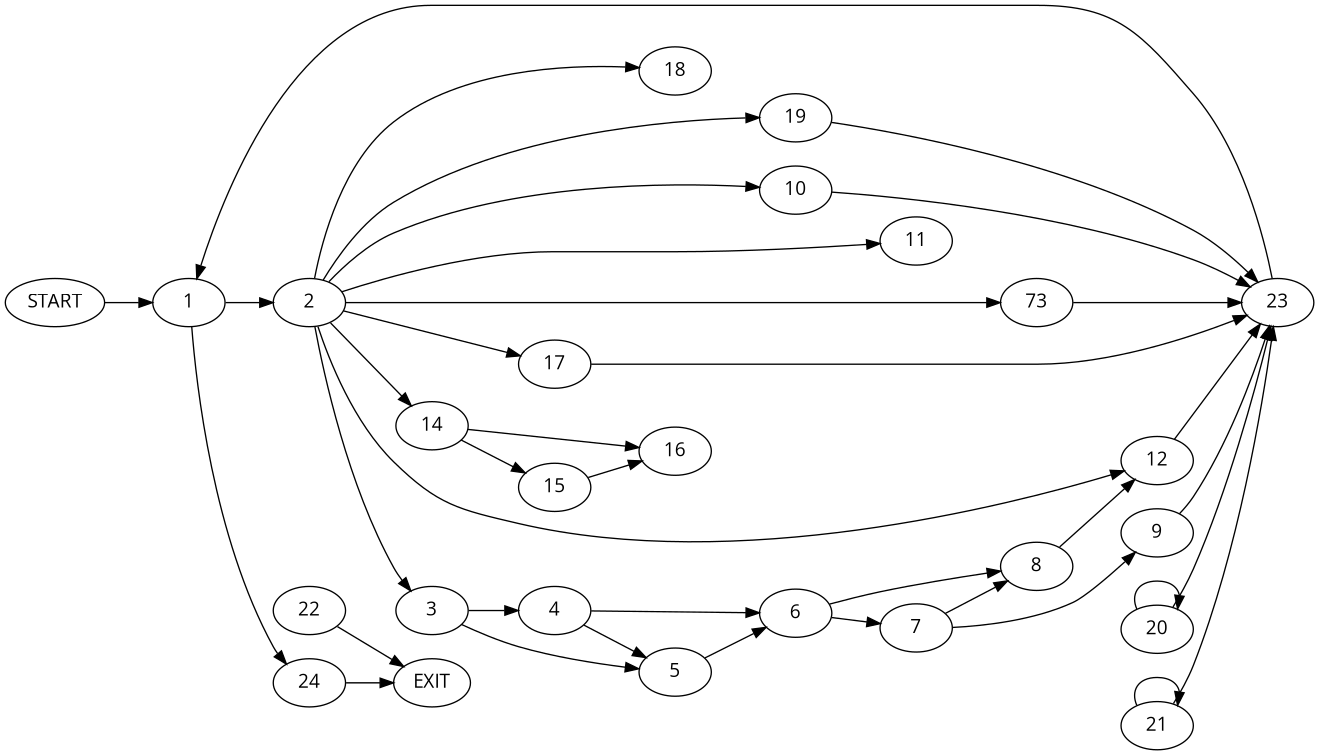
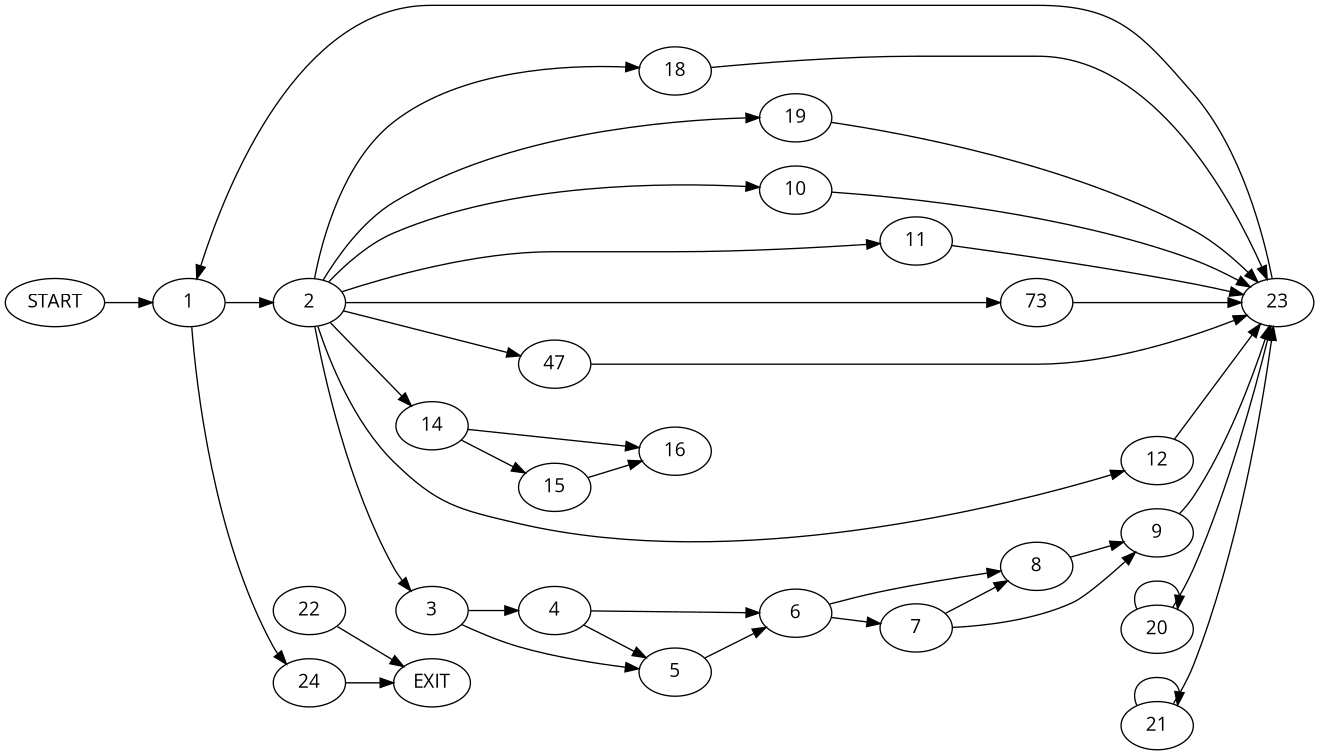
  digraph {
    fontname="Open Sans"
    rankdir=LR
    node [fontname="Open Sans"]
    edge [fontname="Open Sans"]
    n1 [label=START]
    1
    2
    24
    3
    10
    11
    12
    n9 [label=73]
    14
-   17
+   17 [label=47]
    18
    19
    n14 [label=EXIT]
    4
    5
    23
    15
    16
    22
    6
    7
    8
    9
    20
    21
    n1 -> 1
    1 -> 2
    1 -> 24
    2 -> 3
    2 -> 10 [tailport=s2]
    2 -> 11 [tailport=s3]
    2 -> 12 [tailport=s4]
    2 -> n9 [tailport=s5]
    2 -> 14 [tailport=s6]
    2 -> 17 [tailport=s7]
    2 -> 18 [tailport=s8]
    2 -> 19 [tailport=s9]
    24 -> n14
    3 -> 4
    3 -> 5
    10 -> 23
+   11 -> 23
    12 -> 23
    n9 -> 23
    14 -> 15
    14 -> 16
    17 -> 23
+   18 -> 23
    19 -> 23
    4 -> 5
    4 -> 6
    5 -> 6
    23 -> 1
    15 -> 16
    22 -> n14
    6 -> 7
    6 -> 8
    7 -> 8
    7 -> 9
-   8 -> 12
+   8 -> 9
    9 -> 23
    20 -> 23
    20 -> 20
    21 -> 23
    21 -> 21
  }
